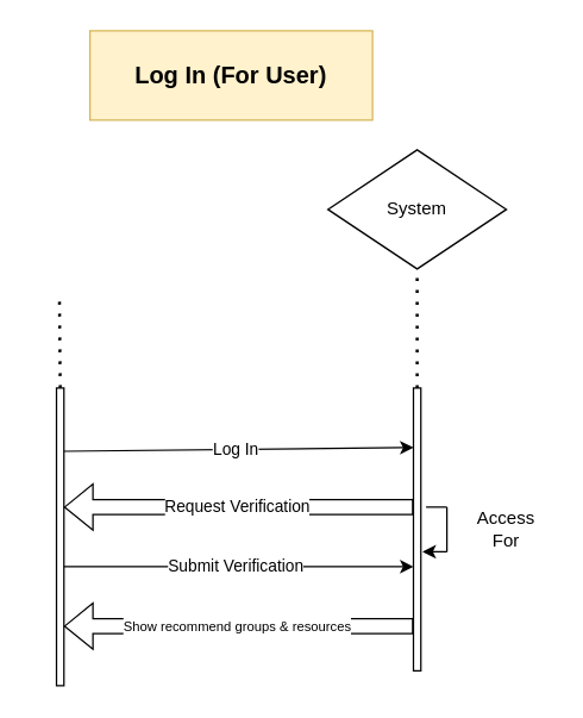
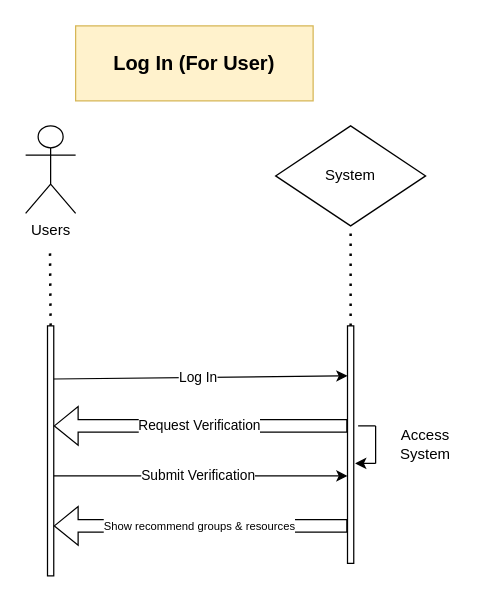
  <mxCell id="0" />
  <mxCell id="1" parent="0" />
  <mxCell id="2" value="&lt;b&gt;&lt;font style=&quot;font-size: 16px;&quot;&gt;Log In (For User)&lt;/font&gt;&lt;/b&gt;" style="text;html=1;align=center;verticalAlign=middle;whiteSpace=wrap;rounded=0;fillColor=#fff2cc;strokeColor=#d6b656;" parent="1" vertex="1"><mxGeometry x="60" y="20" width="190" height="60" as="geometry" /></mxCell>
+ <mxCell id="3" value="Users" style="shape=umlActor;verticalLabelPosition=bottom;verticalAlign=top;html=1;outlineConnect=0;" parent="1" vertex="1"><mxGeometry x="20" y="100" width="40" height="70" as="geometry" /></mxCell>
  <mxCell id="4" value="System" style="rhombus;whiteSpace=wrap;html=1;" parent="1" vertex="1"><mxGeometry x="220" y="100" width="120" height="80" as="geometry" /></mxCell>
  <mxCell id="5" value="" style="endArrow=none;dashed=1;html=1;dashPattern=1 3;strokeWidth=2;rounded=0;" parent="1" edge="1"><mxGeometry width="50" height="50" relative="1" as="geometry"><mxPoint x="40" y="260" as="sourcePoint" /><mxPoint x="39.5" y="200" as="targetPoint" /></mxGeometry></mxCell>
  <mxCell id="6" value="" style="endArrow=none;dashed=1;html=1;dashPattern=1 3;strokeWidth=2;rounded=0;entryX=0.5;entryY=1;entryDx=0;entryDy=0;" parent="1" target="4" edge="1"><mxGeometry width="50" height="50" relative="1" as="geometry"><mxPoint x="280" y="260" as="sourcePoint" /><mxPoint x="279.58" y="200" as="targetPoint" /></mxGeometry></mxCell>
  <mxCell id="7" value="" style="rounded=0;whiteSpace=wrap;html=1;" parent="1" vertex="1"><mxGeometry x="37.5" y="260" width="5" height="200" as="geometry" /></mxCell>
  <mxCell id="8" value="" style="rounded=0;whiteSpace=wrap;html=1;" parent="1" vertex="1"><mxGeometry x="277.5" y="260" width="5" height="190" as="geometry" /></mxCell>
  <mxCell id="9" value="" style="endArrow=classic;html=1;rounded=0;entryX=0;entryY=0.25;entryDx=0;entryDy=0;exitX=1;exitY=0.25;exitDx=0;exitDy=0;" parent="1" edge="1"><mxGeometry width="50" height="50" relative="1" as="geometry"><mxPoint x="42.5" y="302.5" as="sourcePoint" /><mxPoint x="277.5" y="300" as="targetPoint" /></mxGeometry></mxCell>
  <mxCell id="10" value="Log In" style="edgeLabel;html=1;align=center;verticalAlign=middle;resizable=0;points=[];" parent="9" vertex="1" connectable="0"><mxGeometry x="-0.023" y="1" relative="1" as="geometry"><mxPoint as="offset" /></mxGeometry></mxCell>
  <mxCell id="11" value="" style="shape=flexArrow;endArrow=classic;html=1;rounded=0;entryX=1;entryY=0.75;entryDx=0;entryDy=0;exitX=0;exitY=0.75;exitDx=0;exitDy=0;" parent="1" edge="1"><mxGeometry width="50" height="50" relative="1" as="geometry"><mxPoint x="277.5" y="340" as="sourcePoint" /><mxPoint x="42.5" y="340" as="targetPoint" /></mxGeometry></mxCell>
  <mxCell id="12" value="Request Verification" style="edgeLabel;html=1;align=center;verticalAlign=middle;resizable=0;points=[];" parent="11" vertex="1" connectable="0"><mxGeometry x="0.017" y="-1" relative="1" as="geometry"><mxPoint as="offset" /></mxGeometry></mxCell>
  <mxCell id="13" value="" style="endArrow=classic;html=1;rounded=0;entryX=0;entryY=0.25;entryDx=0;entryDy=0;exitX=1;exitY=0.25;exitDx=0;exitDy=0;" parent="1" edge="1"><mxGeometry width="50" height="50" relative="1" as="geometry"><mxPoint x="42.5" y="380" as="sourcePoint" /><mxPoint x="277.5" y="380" as="targetPoint" /></mxGeometry></mxCell>
  <mxCell id="14" value="Submit Verification" style="edgeLabel;html=1;align=center;verticalAlign=middle;resizable=0;points=[];" parent="13" vertex="1" connectable="0"><mxGeometry x="-0.023" y="1" relative="1" as="geometry"><mxPoint as="offset" /></mxGeometry></mxCell>
  <mxCell id="15" value="" style="endArrow=none;html=1;rounded=0;exitX=1.7;exitY=0.421;exitDx=0;exitDy=0;exitPerimeter=0;" parent="1" source="8" edge="1"><mxGeometry width="50" height="50" relative="1" as="geometry"><mxPoint x="130" y="330" as="sourcePoint" /><mxPoint x="300" y="340" as="targetPoint" /></mxGeometry></mxCell>
  <mxCell id="16" value="" style="endArrow=none;html=1;rounded=0;" parent="1" edge="1"><mxGeometry width="50" height="50" relative="1" as="geometry"><mxPoint x="300" y="370" as="sourcePoint" /><mxPoint x="300" y="340" as="targetPoint" /></mxGeometry></mxCell>
  <mxCell id="17" value="" style="endArrow=classic;html=1;rounded=0;entryX=1.22;entryY=0.579;entryDx=0;entryDy=0;entryPerimeter=0;" parent="1" target="8" edge="1"><mxGeometry width="50" height="50" relative="1" as="geometry"><mxPoint x="300" y="370" as="sourcePoint" /><mxPoint x="310" y="320" as="targetPoint" /></mxGeometry></mxCell>
- <mxCell id="18" value="Access For" style="text;html=1;align=center;verticalAlign=middle;whiteSpace=wrap;rounded=0;" parent="1" vertex="1"><mxGeometry x="310" y="340" width="60" height="30" as="geometry" /></mxCell>
+ <mxCell id="18" value="Access System" style="text;html=1;align=center;verticalAlign=middle;whiteSpace=wrap;rounded=0;" parent="1" vertex="1"><mxGeometry x="310" y="340" width="60" height="30" as="geometry" /></mxCell>
  <mxCell id="19" value="" style="shape=flexArrow;endArrow=classic;html=1;rounded=0;entryX=1;entryY=0.75;entryDx=0;entryDy=0;exitX=0;exitY=0.75;exitDx=0;exitDy=0;" parent="1" edge="1"><mxGeometry width="50" height="50" relative="1" as="geometry"><mxPoint x="277.5" y="420" as="sourcePoint" /><mxPoint x="42.5" y="420" as="targetPoint" /></mxGeometry></mxCell>
  <mxCell id="20" value="&lt;font style=&quot;font-size: 9px;&quot;&gt;Show recommend groups &amp;amp; resources&lt;/font&gt;" style="edgeLabel;html=1;align=center;verticalAlign=middle;resizable=0;points=[];" parent="19" vertex="1" connectable="0"><mxGeometry x="0.017" y="-1" relative="1" as="geometry"><mxPoint as="offset" /></mxGeometry></mxCell>
